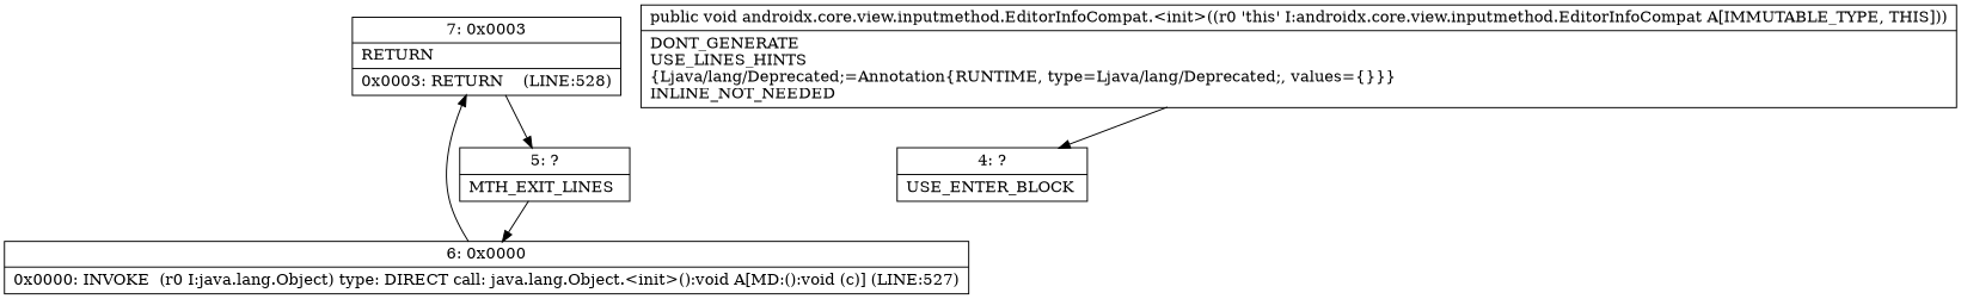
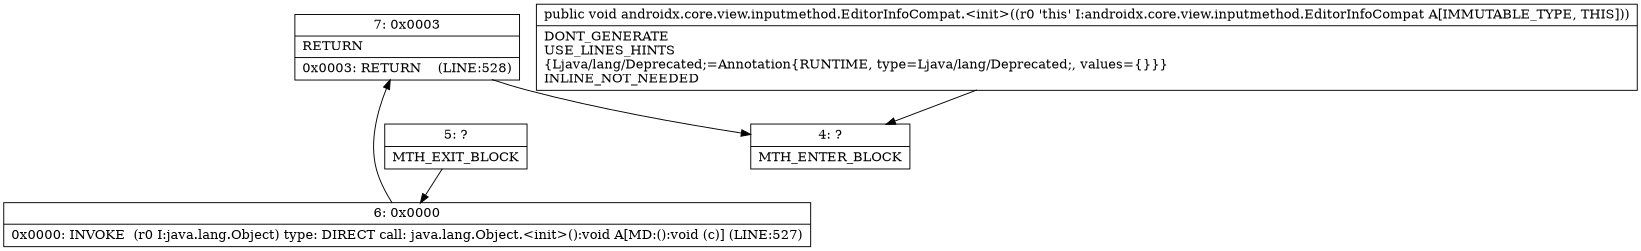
  digraph {
    node [shape=record]
-   n1 [label="{4\:\ ?|USE_ENTER_BLOCK\l}"]
+   n1 [label="{4\:\ ?|MTH_ENTER_BLOCK\l}"]
    n2 [label="{6\:\ 0x0000|0x0000: INVOKE  (r0 I:java.lang.Object) type: DIRECT call: java.lang.Object.\<init\>():void A[MD:():void (c)] (LINE:527)\l}"]
    n3 [label="{7\:\ 0x0003|RETURN\l|0x0003: RETURN    (LINE:528)\l}"]
-   n4 [label="{5\:\ ?|MTH_EXIT_LINES\l}"]
+   n4 [label="{5\:\ ?|MTH_EXIT_BLOCK\l}"]
    n5 [label="{public void androidx.core.view.inputmethod.EditorInfoCompat.\<init\>((r0 'this' I:androidx.core.view.inputmethod.EditorInfoCompat A[IMMUTABLE_TYPE, THIS]))  | DONT_GENERATE\lUSE_LINES_HINTS\l\{Ljava\/lang\/Deprecated;=Annotation\{RUNTIME, type=Ljava\/lang\/Deprecated;, values=\{\}\}\}\lINLINE_NOT_NEEDED\l}"]
    n2 -> n3
-   n3 -> n4
+   n3 -> n1
    n4 -> n2
    n5 -> n1
  }
